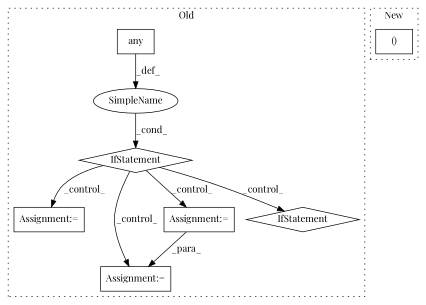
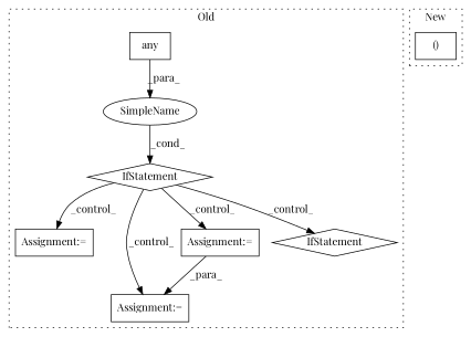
  digraph {
    fontname="Playfair Display"
    node [a=7 fontname="Playfair Display" l=1 shape=box]
    edge [fontname="Playfair Display"]
    n1 [a=32 l="4,1" label=any s="4843,4852"]
    n2 [a=25 l="4,2" label=IfStatement s="4833,4853" shape=diamond]
    n3 [label="Assignment:=" s=5772]
    n4 [a=42 label=SimpleName shape=ellipse l=""]
    n5 [label="Assignment:=" s=5693]
    n6 [label="Assignment:=" s=5331]
    n7 [a=25 l="4,2" label=IfStatement s="5971,5998" shape=diamond]
    n8 [a=106 l=32 label="()" s=5628]
    subgraph cluster_1 {
      label=Old
      style=dotted
      n1
      n2
      n3
      n4
      n5
      n6
      n7
    }
    subgraph cluster_2 {
      label=New
      style=dotted
      n8
    }
-   n1 -> n4 [label=_def_]
+   n1 -> n4 [label=_para_]
    n2 -> n3 [label=_control_]
    n2 -> n5 [label=_control_]
    n2 -> n6 [label=_control_]
    n2 -> n7 [label=_control_]
    n4 -> n2 [label=_cond_]
    n6 -> n5 [label=_para_]
  }
